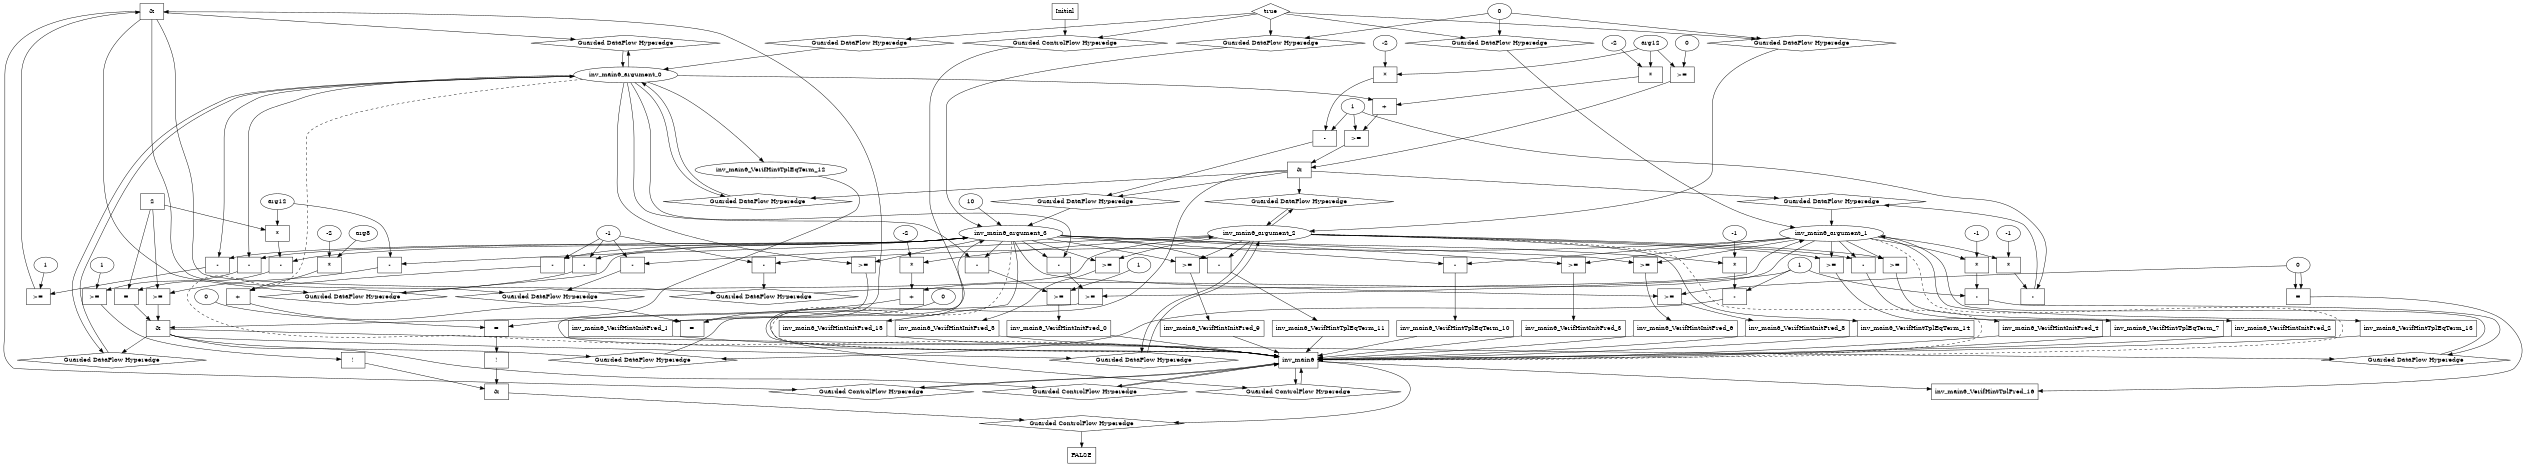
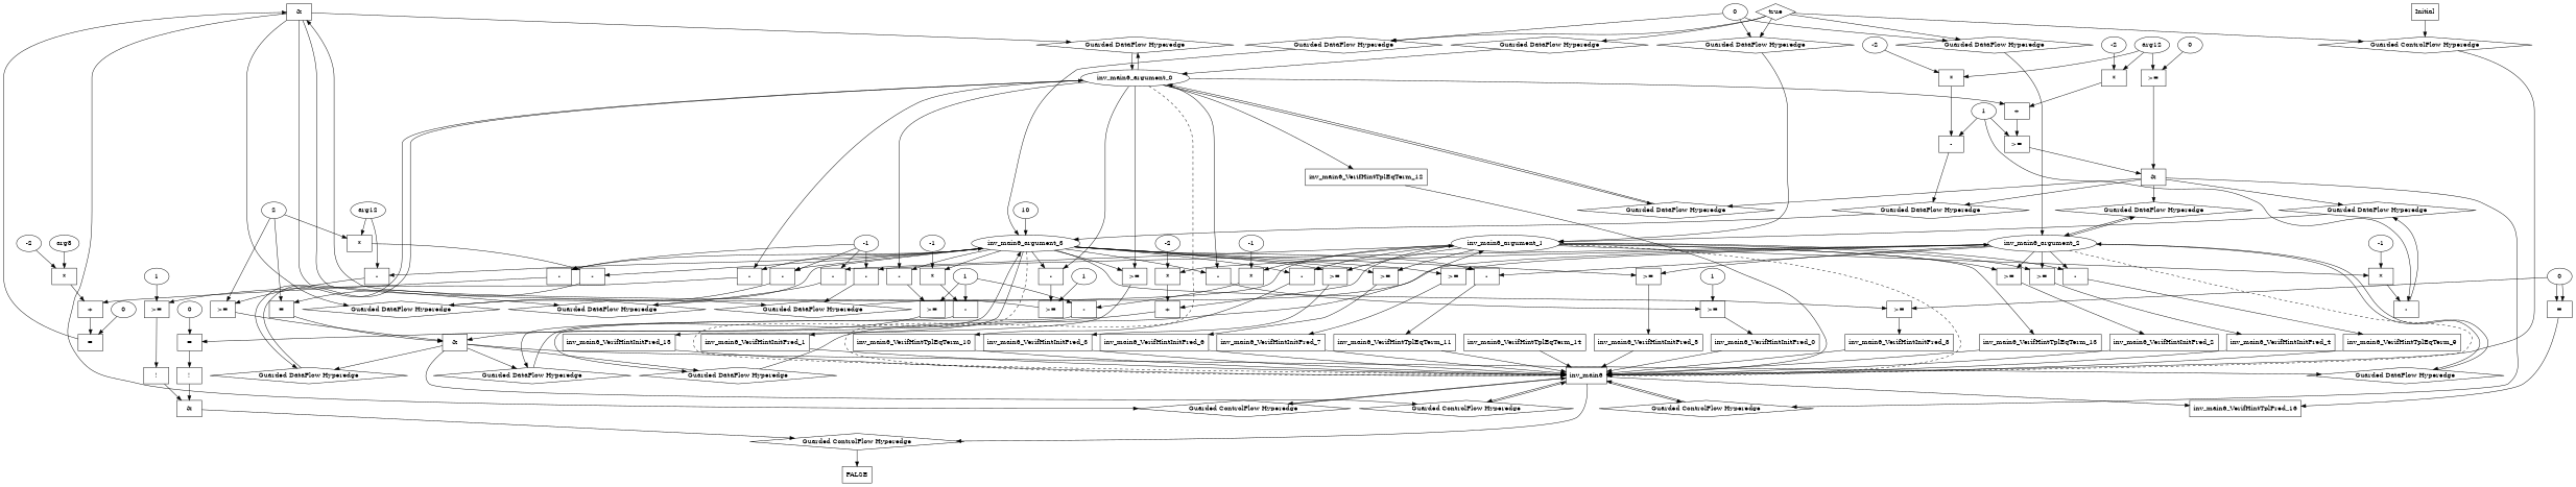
  digraph {
    node [shape=rect]
    n1 [label=inv_main6]
    n2 [label="Guarded ControlFlow Hyperedge" shape=diamond]
    n3 [label="Guarded ControlFlow Hyperedge" shape=diamond]
    n4 [label="Guarded ControlFlow Hyperedge" shape=diamond]
    n5 [label="Guarded ControlFlow Hyperedge" shape=diamond]
    n6 [label=inv_main6_VerifHintTplPred_16]
    n7 [label=FALSE]
    n8 [label=Initial]
    n9 [label="Guarded ControlFlow Hyperedge" shape=diamond]
    n10 [label=inv_main6_argument_0 shape=oval]
    n11 [label="-"]
    n12 [label="+"]
    n13 [label="-"]
    n14 [label="-"]
    n15 [label="Guarded DataFlow Hyperedge" shape=diamond]
    n16 [label="Guarded DataFlow Hyperedge" shape=diamond]
    n17 [label="Guarded DataFlow Hyperedge" shape=diamond]
    n18 [label="-"]
    n19 [label=">="]
-   n20 [label=inv_main6_VerifHintTplEqTerm_12 shape=ellipse]
+   n20 [label=inv_main6_VerifHintTplEqTerm_12]
    n21 [label=">="]
    n22 [label=">="]
    n23 [label=">="]
    n24 [label=">="]
    n25 [label=">="]
    n26 [label=inv_main6_VerifHintInitPred_1]
    n27 [label=inv_main6_argument_1 shape=oval]
    n28 [label="-"]
    n29 [label="*"]
    n30 [label="*"]
    n31 [label="+"]
    n32 [label=">="]
    n33 [label=">="]
    n34 [label=">="]
    n35 [label=">="]
    n36 [label="-"]
    n37 [label="-"]
    n38 [label=inv_main6_VerifHintTplEqTerm_13]
    n39 [label="Guarded DataFlow Hyperedge" shape=diamond]
    n40 [label="-"]
    n41 [label="-"]
    n42 [label="="]
    n43 [label=inv_main6_VerifHintInitPred_2]
    n44 [label=inv_main6_VerifHintInitPred_3]
    n45 [label=inv_main6_VerifHintInitPred_4]
    n46 [label=inv_main6_VerifHintInitPred_6]
-   n47 [label=inv_main6_VerifHintTplEqTerm_7]
+   n47 [label=inv_main6_VerifHintTplEqTerm_9]
    n48 [label=inv_main6_VerifHintTplEqTerm_10]
    n49 [label=inv_main6_argument_2 shape=oval]
    n50 [label="-"]
    n51 [label="*"]
    n52 [label="Guarded DataFlow Hyperedge" shape=diamond]
    n53 [label="Guarded DataFlow Hyperedge" shape=diamond]
    n54 [label=">="]
    n55 [label=">="]
    n56 [label="-"]
    n57 [label=inv_main6_VerifHintTplEqTerm_14]
    n58 [label="Guarded DataFlow Hyperedge" shape=diamond]
    n59 [label=inv_main6_VerifHintInitPred_5]
-   n60 [label=inv_main6_VerifHintInitPred_9]
+   n60 [label=inv_main6_VerifHintInitPred_7]
    n61 [label=inv_main6_VerifHintTplEqTerm_11]
    n62 [label=inv_main6_argument_3 shape=oval]
    n63 [label="-"]
    n64 [label="-"]
    n65 [label="-"]
    n66 [label="-"]
    n67 [label="*"]
    n68 [label=">="]
    n69 [label=inv_main6_VerifHintInitPred_15]
    n70 [label="+"]
    n71 [label="Guarded DataFlow Hyperedge" shape=diamond]
    n72 [label="="]
    n73 [label=">="]
    n74 [label="-"]
    n75 [label=inv_main6_VerifHintInitPred_8]
    n76 [label=true shape=diamond]
    n77 [label="Guarded DataFlow Hyperedge" shape=diamond]
    n78 [label="Guarded DataFlow Hyperedge" shape=diamond]
    n79 [label="Guarded DataFlow Hyperedge" shape=diamond]
    n80 [label="Guarded DataFlow Hyperedge" shape=diamond]
    n81 [label=0 shape=""]
    n82 [label="&"]
    n83 [label="="]
    n84 [label="*"]
    n85 [label=-2 shape=""]
    n86 [label=arg8 shape=""]
    n87 [label=0 shape=""]
    n88 [label=-1 shape=""]
    n89 [label=1 shape=""]
    n90 [label="&"]
    n91 [label="Guarded DataFlow Hyperedge" shape=diamond]
    n92 [label="Guarded DataFlow Hyperedge" shape=diamond]
    n93 [label="*"]
    n94 [label=-2 shape=""]
    n95 [label=1 shape=""]
    n96 [label="-"]
    n97 [label=arg12 shape=""]
    n98 [label=">="]
    n99 [label="*"]
    n100 [label=0 shape=""]
    n101 [label=-1 shape=""]
    n102 [label=-2 shape=""]
    n103 [label="&"]
    n104 [label="Guarded DataFlow Hyperedge" shape=diamond]
    n105 [label="Guarded DataFlow Hyperedge" shape=diamond]
    n106 [label="*"]
-   n107 [label=2 shape=box]
+   n107 [label=2 shape=""]
    n108 [label=arg12 shape=""]
    n109 [label=1 shape=""]
    n110 [label=-1 shape=""]
    n111 [label=-1 shape=""]
    n112 [label="&"]
    n113 [label="!"]
    n114 [label=-2 shape=""]
    n115 [label=0 shape=""]
    n116 [label="!"]
    n117 [label=1 shape=""]
    n118 [label=10 shape=""]
    n119 [label=inv_main6_VerifHintInitPred_0]
    n120 [label=1 shape=""]
    n121 [label=0 shape=""]
    n122 [label="="]
    n1 -> n2
    n1 -> n3
    n1 -> n4
    n1 -> n5
    n1 -> n6
    n2 -> n1
    n3 -> n1
    n4 -> n1
    n5 -> n7
    n8 -> n9
    n9 -> n1
    n10 -> n1 [style=dashed]
    n10 -> n11
    n10 -> n12
    n10 -> n13
    n10 -> n14
    n10 -> n15
    n10 -> n16
    n10 -> n17
    n10 -> n18
    n10 -> n19
    n10 -> n20
    n11 -> n21
    n12 -> n22
    n13 -> n23
    n14 -> n24
    n15 -> n10
    n16 -> n10
    n17 -> n10
    n18 -> n25
    n19 -> n26
    n20 -> n1
    n21 -> n82
    n22 -> n90
    n23 -> n103
    n24 -> n116
    n25 -> n119
    n26 -> n1
    n27 -> n1 [style=dashed]
    n27 -> n28
    n27 -> n29
    n27 -> n30
    n27 -> n31
    n27 -> n32
    n27 -> n33
    n27 -> n34
    n27 -> n35
    n27 -> n36
    n27 -> n37
    n27 -> n38
    n28 -> n39
    n29 -> n40
    n30 -> n41
    n31 -> n42
    n32 -> n43
    n33 -> n44
    n34 -> n45
    n35 -> n46
    n36 -> n47
    n37 -> n48
    n38 -> n1
    n39 -> n27
    n40 -> n91
    n41 -> n104
    n42 -> n113
    n43 -> n1
    n44 -> n1
    n45 -> n1
    n46 -> n1
    n47 -> n1
    n48 -> n1
    n49 -> n1 [style=dashed]
    n49 -> n32
    n49 -> n34
    n49 -> n36
    n49 -> n50
    n49 -> n51
    n49 -> n52
    n49 -> n53
    n49 -> n54
    n49 -> n55
    n49 -> n56
-   n49 -> n57
    n50 -> n58
    n51 -> n31
    n52 -> n49
    n53 -> n49
    n54 -> n59
    n55 -> n60
    n56 -> n61
    n57 -> n1
    n58 -> n49
    n59 -> n1
    n60 -> n1
    n61 -> n1
    n62 -> n1 [style=dashed]
    n62 -> n11
    n62 -> n13
    n62 -> n14
    n62 -> n18
    n62 -> n19
    n62 -> n33
    n62 -> n35
    n62 -> n37
    n62 -> n54
    n62 -> n55
    n62 -> n56
    n62 -> n63
    n62 -> n64
    n62 -> n65
    n62 -> n66
    n62 -> n67
    n62 -> n68
    n62 -> n69
    n63 -> n70
    n64 -> n71
    n65 -> n72
    n66 -> n73
    n67 -> n74
    n68 -> n75
    n69 -> n1
    n70 -> n83
    n71 -> n62
    n72 -> n103
    n73 -> n103
    n74 -> n105
    n75 -> n1
    n76 -> n9
    n76 -> n77
    n76 -> n78
    n76 -> n79
    n76 -> n80
    n77 -> n27
    n78 -> n49
    n79 -> n62
    n80 -> n10
    n81 -> n77
    n81 -> n78
    n81 -> n79
    n82 -> n2
    n82 -> n15
    n82 -> n39
    n82 -> n58
    n82 -> n71
    n83 -> n82
    n84 -> n70
    n85 -> n84
    n86 -> n84
    n87 -> n83
    n88 -> n28
    n88 -> n50
    n88 -> n63
    n88 -> n64
    n89 -> n21
    n90 -> n3
    n90 -> n16
    n90 -> n52
    n90 -> n91
    n90 -> n92
    n91 -> n27
    n92 -> n62
    n93 -> n12
    n94 -> n93
    n95 -> n22
    n95 -> n40
    n95 -> n96
    n96 -> n92
    n97 -> n93
    n97 -> n98
    n97 -> n99
    n98 -> n90
    n99 -> n96
    n100 -> n98
    n101 -> n29
    n102 -> n99
    n103 -> n4
    n103 -> n17
    n103 -> n53
    n103 -> n104
    n103 -> n105
    n104 -> n27
    n105 -> n62
    n106 -> n65
    n107 -> n72
    n107 -> n73
    n107 -> n106
    n108 -> n66
    n108 -> n106
    n109 -> n23
    n109 -> n41
    n109 -> n74
    n110 -> n30
    n111 -> n67
    n112 -> n5
    n113 -> n112
    n114 -> n51
    n115 -> n42
    n116 -> n112
    n117 -> n24
    n118 -> n62
    n119 -> n1
    n120 -> n25
    n121 -> n68
    n121 -> n122
    n121 -> n122
    n122 -> n6
  }
